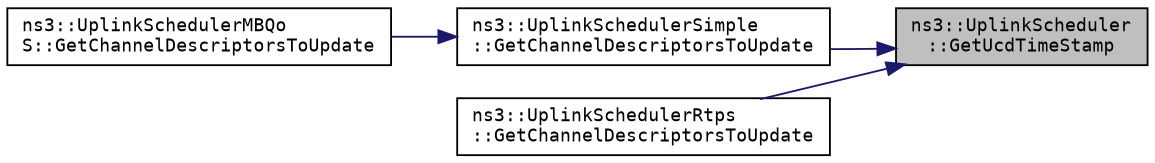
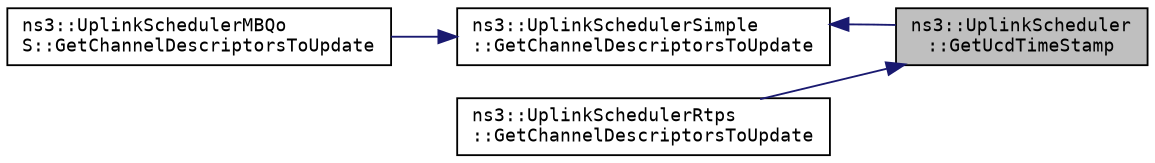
  digraph {
    fontname="DejaVu Sans Mono"
    rankdir=RL
    node [color=black fillcolor=white fontname="DejaVu Sans Mono" fontsize=10 shape=record style=filled]
    edge [color=midnightblue dir=back fontname="DejaVu Sans Mono" fontsize=10 labelfontname=Helvetica labelfontsize=10 style=solid]
    n1 [fillcolor=grey75 fontcolor=black height=0.2 label="ns3::UplinkScheduler\l::GetUcdTimeStamp" width=0.4]
    n2 [height=0.2 label="ns3::UplinkSchedulerSimple\l::GetChannelDescriptorsToUpdate" width=0.4]
    n3 [height=0.2 label="ns3::UplinkSchedulerRtps\l::GetChannelDescriptorsToUpdate" width=0.4]
    n4 [height=0.2 label="ns3::UplinkSchedulerMBQo\lS::GetChannelDescriptorsToUpdate" width=0.4]
-   n1 -> n2
+   n2 -> n1
    n1 -> n3
    n2 -> n4
  }
